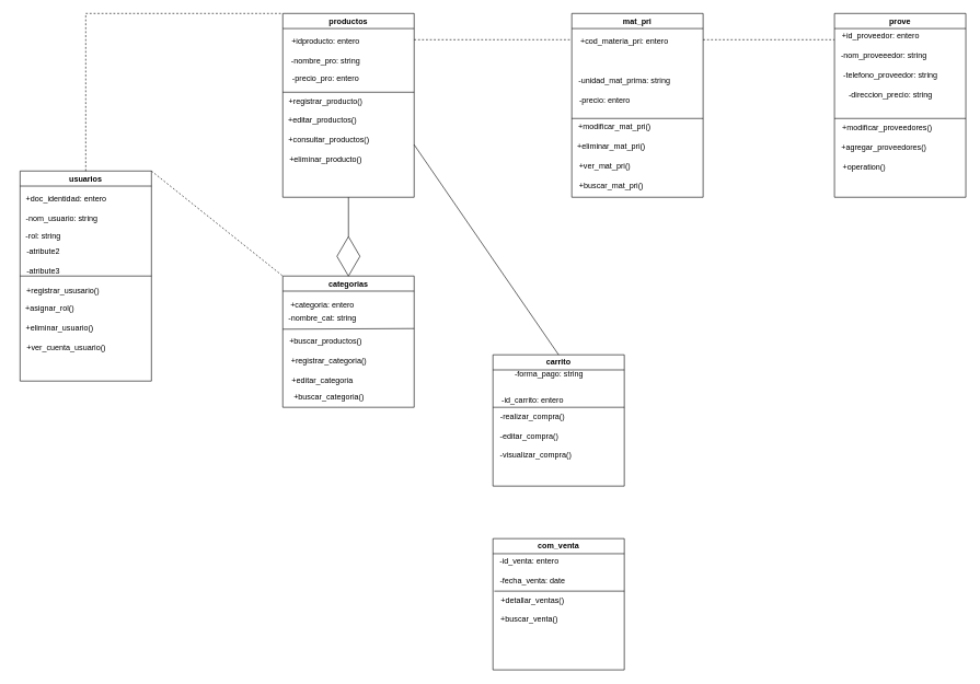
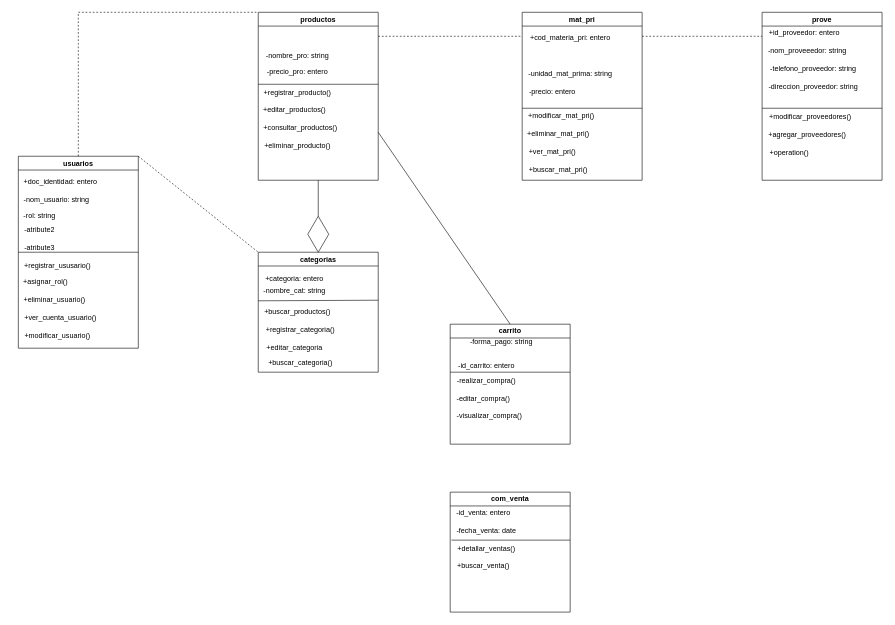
  <mxCell id="0" />
  <mxCell id="1" parent="0" />
  <mxCell id="2" value="usuarios" style="swimlane;whiteSpace=wrap;html=1;" vertex="1" parent="1"><mxGeometry x="30" y="260" width="200" height="320" as="geometry" /></mxCell>
  <mxCell id="3" value="+doc_identidad: entero" style="text;html=1;align=center;verticalAlign=middle;resizable=0;points=[];autosize=1;strokeColor=none;fillColor=none;" vertex="1" parent="2"><mxGeometry x="-5" y="28" width="150" height="30" as="geometry" /></mxCell>
  <mxCell id="4" value="&amp;nbsp; -nom_usuario: string" style="text;html=1;align=center;verticalAlign=middle;resizable=0;points=[];autosize=1;strokeColor=none;fillColor=none;" vertex="1" parent="2"><mxGeometry x="-10" y="58" width="140" height="30" as="geometry" /></mxCell>
  <mxCell id="5" value="-rol: string" style="text;html=1;align=center;verticalAlign=middle;resizable=0;points=[];autosize=1;strokeColor=none;fillColor=none;" vertex="1" parent="2"><mxGeometry x="-5" y="85" width="80" height="30" as="geometry" /></mxCell>
  <mxCell id="6" value="-atribute2" style="text;html=1;align=center;verticalAlign=middle;resizable=0;points=[];autosize=1;strokeColor=none;fillColor=none;" vertex="1" parent="2"><mxGeometry y="108" width="70" height="30" as="geometry" /></mxCell>
  <mxCell id="7" value="-atribute3" style="text;html=1;align=center;verticalAlign=middle;resizable=0;points=[];autosize=1;strokeColor=none;fillColor=none;" vertex="1" parent="2"><mxGeometry y="138" width="70" height="30" as="geometry" /></mxCell>
  <mxCell id="8" value="+registrar_ususario()" style="text;html=1;align=center;verticalAlign=middle;resizable=0;points=[];autosize=1;strokeColor=none;fillColor=none;" vertex="1" parent="2"><mxGeometry y="168" width="130" height="30" as="geometry" /></mxCell>
  <mxCell id="9" value="+asignar_rol()" style="text;html=1;align=center;verticalAlign=middle;resizable=0;points=[];autosize=1;strokeColor=none;fillColor=none;" vertex="1" parent="2"><mxGeometry x="-5" y="195" width="100" height="30" as="geometry" /></mxCell>
  <mxCell id="10" value="+eliminar_usuario()" style="text;html=1;align=center;verticalAlign=middle;resizable=0;points=[];autosize=1;strokeColor=none;fillColor=none;" vertex="1" parent="2"><mxGeometry x="-5" y="225" width="130" height="30" as="geometry" /></mxCell>
  <mxCell id="11" value="+ver_cuenta_usuario()" style="text;html=1;align=center;verticalAlign=middle;resizable=0;points=[];autosize=1;strokeColor=none;fillColor=none;" vertex="1" parent="2"><mxGeometry y="255" width="140" height="30" as="geometry" /></mxCell>
+ <mxCell id="12" value="+modificar_usuario()" style="text;html=1;align=center;verticalAlign=middle;resizable=0;points=[];autosize=1;strokeColor=none;fillColor=none;" vertex="1" parent="2"><mxGeometry y="285" width="130" height="30" as="geometry" /></mxCell>
  <mxCell id="13" value="" style="endArrow=none;html=1;rounded=0;" edge="1" parent="1"><mxGeometry width="50" height="50" relative="1" as="geometry"><mxPoint x="30" y="420" as="sourcePoint" /><mxPoint x="230" y="420" as="targetPoint" /></mxGeometry></mxCell>
  <mxCell id="14" value="productos" style="swimlane;whiteSpace=wrap;html=1;" vertex="1" parent="1"><mxGeometry x="430" y="20" width="200" height="280" as="geometry" /></mxCell>
- <mxCell id="15" value="+idproducto: entero" style="text;html=1;align=center;verticalAlign=middle;resizable=0;points=[];autosize=1;strokeColor=none;fillColor=none;" vertex="1" parent="14"><mxGeometry y="28" width="130" height="30" as="geometry" /></mxCell>
  <mxCell id="16" value="-nombre_pro: string" style="text;html=1;align=center;verticalAlign=middle;resizable=0;points=[];autosize=1;strokeColor=none;fillColor=none;" vertex="1" parent="14"><mxGeometry y="58" width="130" height="30" as="geometry" /></mxCell>
  <mxCell id="17" value="-precio_pro: entero" style="text;html=1;align=center;verticalAlign=middle;resizable=0;points=[];autosize=1;strokeColor=none;fillColor=none;" vertex="1" parent="14"><mxGeometry x="5" y="85" width="120" height="30" as="geometry" /></mxCell>
  <mxCell id="18" value="+registrar_producto()" style="text;html=1;align=center;verticalAlign=middle;resizable=0;points=[];autosize=1;strokeColor=none;fillColor=none;" vertex="1" parent="14"><mxGeometry x="-5" y="120" width="140" height="30" as="geometry" /></mxCell>
  <mxCell id="19" value="+editar_productos()" style="text;html=1;align=center;verticalAlign=middle;resizable=0;points=[];autosize=1;strokeColor=none;fillColor=none;" vertex="1" parent="14"><mxGeometry x="-5" y="148" width="130" height="30" as="geometry" /></mxCell>
  <mxCell id="20" value="+consultar_productos()" style="text;html=1;align=center;verticalAlign=middle;resizable=0;points=[];autosize=1;strokeColor=none;fillColor=none;" vertex="1" parent="14"><mxGeometry x="-5" y="178" width="150" height="30" as="geometry" /></mxCell>
  <mxCell id="21" value="+eliminar_producto()" style="text;html=1;align=center;verticalAlign=middle;resizable=0;points=[];autosize=1;strokeColor=none;fillColor=none;" vertex="1" parent="14"><mxGeometry y="208" width="130" height="30" as="geometry" /></mxCell>
  <mxCell id="22" value="" style="endArrow=none;html=1;rounded=0;" edge="1" parent="1"><mxGeometry width="50" height="50" relative="1" as="geometry"><mxPoint x="430" y="140" as="sourcePoint" /><mxPoint x="630" y="140" as="targetPoint" /></mxGeometry></mxCell>
  <mxCell id="23" value="" style="endArrow=none;html=1;rounded=0;entryX=0;entryY=0;entryDx=0;entryDy=0;exitX=0.5;exitY=0;exitDx=0;exitDy=0;dashed=1;" edge="1" parent="1" source="2" target="14"><mxGeometry width="50" height="50" relative="1" as="geometry"><mxPoint x="110" y="180" as="sourcePoint" /><mxPoint x="160" y="130" as="targetPoint" /><Array as="points"><mxPoint x="130" y="20" /></Array></mxGeometry></mxCell>
  <mxCell id="24" value="categorias" style="swimlane;whiteSpace=wrap;html=1;" vertex="1" parent="1"><mxGeometry x="430" y="420" width="200" height="200" as="geometry" /></mxCell>
  <mxCell id="25" value="+categoria: entero" style="text;html=1;align=center;verticalAlign=middle;resizable=0;points=[];autosize=1;strokeColor=none;fillColor=none;" vertex="1" parent="24"><mxGeometry y="30" width="120" height="30" as="geometry" /></mxCell>
  <mxCell id="26" value="-nombre_cat: string" style="text;html=1;align=center;verticalAlign=middle;resizable=0;points=[];autosize=1;strokeColor=none;fillColor=none;" vertex="1" parent="24"><mxGeometry x="-5" y="50" width="130" height="30" as="geometry" /></mxCell>
  <mxCell id="27" value="+buscar_productos()" style="text;html=1;align=center;verticalAlign=middle;resizable=0;points=[];autosize=1;strokeColor=none;fillColor=none;" vertex="1" parent="24"><mxGeometry y="85" width="130" height="30" as="geometry" /></mxCell>
  <mxCell id="28" value="+registrar_categoria()" style="text;html=1;align=center;verticalAlign=middle;resizable=0;points=[];autosize=1;strokeColor=none;fillColor=none;" vertex="1" parent="24"><mxGeometry y="115" width="140" height="30" as="geometry" /></mxCell>
  <mxCell id="29" value="+editar_categoria" style="text;html=1;align=center;verticalAlign=middle;resizable=0;points=[];autosize=1;strokeColor=none;fillColor=none;" vertex="1" parent="24"><mxGeometry y="145" width="120" height="30" as="geometry" /></mxCell>
  <mxCell id="30" value="+buscar_categoria()" style="text;html=1;align=center;verticalAlign=middle;resizable=0;points=[];autosize=1;strokeColor=none;fillColor=none;" vertex="1" parent="24"><mxGeometry y="170" width="140" height="30" as="geometry" /></mxCell>
  <mxCell id="31" value="" style="rhombus;whiteSpace=wrap;html=1;" vertex="1" parent="1"><mxGeometry x="512.5" y="360" width="35" height="60" as="geometry" /></mxCell>
  <mxCell id="32" value="" style="endArrow=none;html=1;rounded=0;entryX=0.5;entryY=1;entryDx=0;entryDy=0;exitX=0.5;exitY=0;exitDx=0;exitDy=0;" edge="1" parent="1" source="31" target="14"><mxGeometry width="50" height="50" relative="1" as="geometry"><mxPoint x="270" y="350" as="sourcePoint" /><mxPoint x="320" y="300" as="targetPoint" /></mxGeometry></mxCell>
  <mxCell id="33" value="" style="endArrow=none;html=1;rounded=0;exitX=0.038;exitY=1.033;exitDx=0;exitDy=0;exitPerimeter=0;" edge="1" parent="1" source="26"><mxGeometry width="50" height="50" relative="1" as="geometry"><mxPoint x="450" y="500" as="sourcePoint" /><mxPoint x="630" y="500" as="targetPoint" /></mxGeometry></mxCell>
  <mxCell id="34" value="mat_pri" style="swimlane;whiteSpace=wrap;html=1;" vertex="1" parent="1"><mxGeometry x="870" y="20" width="200" height="280" as="geometry" /></mxCell>
  <mxCell id="35" value="+cod_materia_pri: entero" style="text;html=1;align=center;verticalAlign=middle;resizable=0;points=[];autosize=1;strokeColor=none;fillColor=none;" vertex="1" parent="34"><mxGeometry y="28" width="160" height="30" as="geometry" /></mxCell>
  <mxCell id="36" value="-unidad_mat_prima: string" style="text;html=1;align=center;verticalAlign=middle;resizable=0;points=[];autosize=1;strokeColor=none;fillColor=none;" vertex="1" parent="34"><mxGeometry y="88" width="160" height="30" as="geometry" /></mxCell>
  <mxCell id="37" value="-precio: entero" style="text;html=1;align=center;verticalAlign=middle;resizable=0;points=[];autosize=1;strokeColor=none;fillColor=none;" vertex="1" parent="34"><mxGeometry y="118" width="100" height="30" as="geometry" /></mxCell>
  <mxCell id="38" value="+modificar_mat_pri()" style="text;html=1;align=center;verticalAlign=middle;resizable=0;points=[];autosize=1;strokeColor=none;fillColor=none;" vertex="1" parent="34"><mxGeometry y="158" width="130" height="30" as="geometry" /></mxCell>
  <mxCell id="39" value="+ver_mat_pri()" style="text;html=1;align=center;verticalAlign=middle;resizable=0;points=[];autosize=1;strokeColor=none;fillColor=none;" vertex="1" parent="34"><mxGeometry y="218" width="100" height="30" as="geometry" /></mxCell>
  <mxCell id="40" value="+buscar_mat_pri()" style="text;html=1;align=center;verticalAlign=middle;resizable=0;points=[];autosize=1;strokeColor=none;fillColor=none;" vertex="1" parent="34"><mxGeometry y="248" width="120" height="30" as="geometry" /></mxCell>
  <mxCell id="41" value="" style="endArrow=none;html=1;rounded=0;" edge="1" parent="1"><mxGeometry width="50" height="50" relative="1" as="geometry"><mxPoint x="870" y="180" as="sourcePoint" /><mxPoint x="1070" y="180" as="targetPoint" /></mxGeometry></mxCell>
  <mxCell id="42" value="+eliminar_mat_pri()" style="text;html=1;align=center;verticalAlign=middle;resizable=0;points=[];autosize=1;strokeColor=none;fillColor=none;" vertex="1" parent="1"><mxGeometry x="865" y="208" width="130" height="30" as="geometry" /></mxCell>
  <mxCell id="43" value="" style="endArrow=none;html=1;rounded=0;entryX=0;entryY=0;entryDx=0;entryDy=0;exitX=1;exitY=0;exitDx=0;exitDy=0;dashed=1;" edge="1" parent="1" source="2" target="24"><mxGeometry width="50" height="50" relative="1" as="geometry"><mxPoint x="230" y="350" as="sourcePoint" /><mxPoint x="280" y="300" as="targetPoint" /></mxGeometry></mxCell>
  <mxCell id="44" value="" style="endArrow=none;dashed=1;html=1;rounded=0;entryX=-0.006;entryY=0.4;entryDx=0;entryDy=0;entryPerimeter=0;" edge="1" parent="1" target="35"><mxGeometry width="50" height="50" relative="1" as="geometry"><mxPoint x="630" y="60" as="sourcePoint" /><mxPoint x="740" y="300" as="targetPoint" /></mxGeometry></mxCell>
  <mxCell id="45" value="carrito" style="swimlane;whiteSpace=wrap;html=1;" vertex="1" parent="1"><mxGeometry y="540" width="200" height="200" as="geometry" x="750" /></mxCell>
  <mxCell id="46" value="-forma_pago: string" style="text;html=1;align=center;verticalAlign=middle;resizable=0;points=[];autosize=1;strokeColor=none;fillColor=none;" vertex="1" parent="45"><mxGeometry x="20" y="15" width="130" height="30" as="geometry" /></mxCell>
  <mxCell id="47" value="-id_carrito: entero" style="text;html=1;align=center;verticalAlign=middle;resizable=0;points=[];autosize=1;strokeColor=none;fillColor=none;" vertex="1" parent="45"><mxGeometry y="55" width="120" height="30" as="geometry" /></mxCell>
  <mxCell id="48" value="-realizar_compra()" style="text;html=1;align=center;verticalAlign=middle;resizable=0;points=[];autosize=1;strokeColor=none;fillColor=none;" vertex="1" parent="45"><mxGeometry y="80" width="120" height="30" as="geometry" /></mxCell>
  <mxCell id="49" value="-editar_compra()" style="text;html=1;align=center;verticalAlign=middle;resizable=0;points=[];autosize=1;strokeColor=none;fillColor=none;" vertex="1" parent="45"><mxGeometry y="110" width="110" height="30" as="geometry" /></mxCell>
  <mxCell id="50" value="-visualizar_compra()" style="text;html=1;align=center;verticalAlign=middle;resizable=0;points=[];autosize=1;strokeColor=none;fillColor=none;" vertex="1" parent="45"><mxGeometry y="138" width="130" height="30" as="geometry" /></mxCell>
  <mxCell id="51" value="" style="endArrow=none;html=1;rounded=0;exitX=0;exitY=0.833;exitDx=0;exitDy=0;exitPerimeter=0;" edge="1" parent="1" source="47"><mxGeometry width="50" height="50" relative="1" as="geometry"><mxPoint x="690" y="550" as="sourcePoint" /><mxPoint x="950" y="620" as="targetPoint" /></mxGeometry></mxCell>
  <mxCell id="52" value="" style="endArrow=none;html=1;rounded=0;entryX=0.5;entryY=0;entryDx=0;entryDy=0;" edge="1" parent="1" target="45"><mxGeometry width="50" height="50" relative="1" as="geometry"><mxPoint x="630" y="220" as="sourcePoint" /><mxPoint x="740" y="400" as="targetPoint" /></mxGeometry></mxCell>
  <mxCell id="53" value="com_venta" style="swimlane;whiteSpace=wrap;html=1;" vertex="1" parent="1"><mxGeometry y="820" width="200" height="200" as="geometry" x="750" /></mxCell>
  <mxCell id="54" value="-id_venta: entero" style="text;html=1;align=center;verticalAlign=middle;resizable=0;points=[];autosize=1;strokeColor=none;fillColor=none;" vertex="1" parent="53"><mxGeometry y="20" width="110" height="30" as="geometry" /></mxCell>
  <mxCell id="55" value="-fecha_venta: date" style="text;html=1;align=center;verticalAlign=middle;resizable=0;points=[];autosize=1;strokeColor=none;fillColor=none;" vertex="1" parent="53"><mxGeometry y="50" width="120" height="30" as="geometry" /></mxCell>
  <mxCell id="56" value="+detallar_ventas()" style="text;html=1;align=center;verticalAlign=middle;resizable=0;points=[];autosize=1;strokeColor=none;fillColor=none;" vertex="1" parent="53"><mxGeometry y="80" width="120" height="30" as="geometry" /></mxCell>
  <mxCell id="57" value="+buscar_venta()" style="text;html=1;align=center;verticalAlign=middle;resizable=0;points=[];autosize=1;strokeColor=none;fillColor=none;" vertex="1" parent="53"><mxGeometry y="108" width="110" height="30" as="geometry" /></mxCell>
  <mxCell id="58" value="" style="endArrow=none;html=1;rounded=0;exitX=0.017;exitY=1;exitDx=0;exitDy=0;exitPerimeter=0;" edge="1" parent="1" source="55"><mxGeometry width="50" height="50" relative="1" as="geometry"><mxPoint x="690" y="850" as="sourcePoint" /><mxPoint x="950" y="900" as="targetPoint" /></mxGeometry></mxCell>
  <mxCell id="59" value="prove" style="swimlane;whiteSpace=wrap;html=1;" vertex="1" parent="1"><mxGeometry x="1270" y="20" width="200" height="280" as="geometry" /></mxCell>
  <mxCell id="60" value="+id_proveedor: entero" style="text;html=1;align=center;verticalAlign=middle;resizable=0;points=[];autosize=1;strokeColor=none;fillColor=none;" vertex="1" parent="59"><mxGeometry y="20" width="140" height="30" as="geometry" /></mxCell>
  <mxCell id="61" value="-nom_proveeedor: string" style="text;html=1;align=center;verticalAlign=middle;resizable=0;points=[];autosize=1;strokeColor=none;fillColor=none;" vertex="1" parent="59"><mxGeometry y="50" width="150" height="30" as="geometry" /></mxCell>
  <mxCell id="62" value="-telefono_proveedor: string" style="text;html=1;align=center;verticalAlign=middle;resizable=0;points=[];autosize=1;strokeColor=none;fillColor=none;" vertex="1" parent="59"><mxGeometry y="80" width="170" height="30" as="geometry" /></mxCell>
- <mxCell id="63" value="-direccion_precio: string" style="text;html=1;align=center;verticalAlign=middle;resizable=0;points=[];autosize=1;strokeColor=none;fillColor=none;" vertex="1" parent="59"><mxGeometry y="110" width="170" height="30" as="geometry" /></mxCell>
+ <mxCell id="63" value="-direccion_proveedor: string" style="text;html=1;align=center;verticalAlign=middle;resizable=0;points=[];autosize=1;strokeColor=none;fillColor=none;" vertex="1" parent="59"><mxGeometry y="110" width="170" height="30" as="geometry" /></mxCell>
  <mxCell id="64" value="+modificar_proveedores()" style="text;html=1;align=center;verticalAlign=middle;resizable=0;points=[];autosize=1;strokeColor=none;fillColor=none;" vertex="1" parent="59"><mxGeometry y="160" width="160" height="30" as="geometry" /></mxCell>
  <mxCell id="65" value="+agregar_proveedores()" style="text;html=1;align=center;verticalAlign=middle;resizable=0;points=[];autosize=1;strokeColor=none;fillColor=none;" vertex="1" parent="59"><mxGeometry y="190" width="150" height="30" as="geometry" /></mxCell>
  <mxCell id="66" value="+operation()" style="text;html=1;align=center;verticalAlign=middle;resizable=0;points=[];autosize=1;strokeColor=none;fillColor=none;" vertex="1" parent="59"><mxGeometry y="220" width="90" height="30" as="geometry" /></mxCell>
  <mxCell id="67" value="" style="endArrow=none;html=1;rounded=0;" edge="1" parent="1"><mxGeometry width="50" height="50" relative="1" as="geometry"><mxPoint x="1270" y="180" as="sourcePoint" /><mxPoint x="1470" y="180" as="targetPoint" /></mxGeometry></mxCell>
  <mxCell id="68" value="" style="endArrow=none;dashed=1;html=1;rounded=0;" edge="1" parent="1"><mxGeometry width="50" height="50" relative="1" as="geometry"><mxPoint x="1070" y="60" as="sourcePoint" /><mxPoint x="1270" y="60" as="targetPoint" /></mxGeometry></mxCell>
